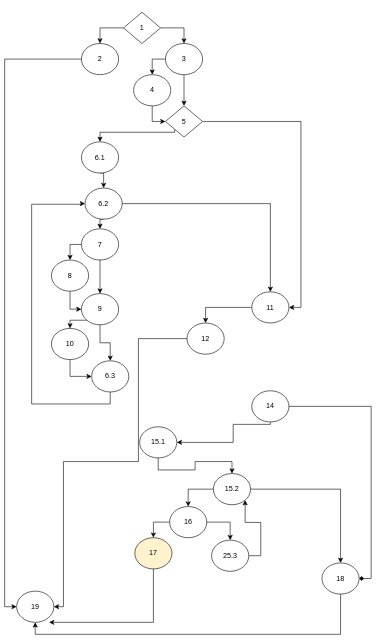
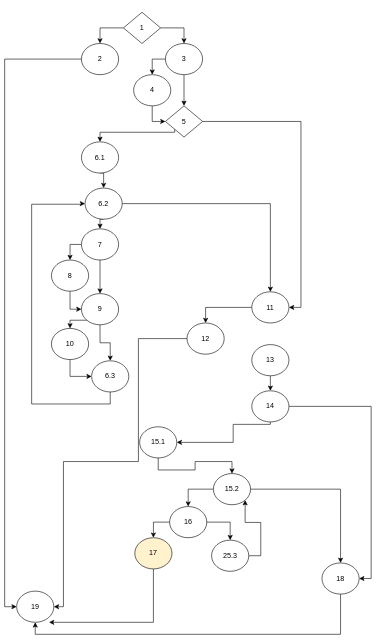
  <mxCell id="0" />
  <mxCell id="1" parent="0" />
  <mxCell id="2" style="edgeStyle=orthogonalEdgeStyle;rounded=0;orthogonalLoop=1;jettySize=auto;html=1;exitX=0;exitY=0.5;exitDx=0;exitDy=0;entryX=0.5;entryY=0;entryDx=0;entryDy=0;" edge="1" parent="1" source="4" target="6"><mxGeometry relative="1" as="geometry" /></mxCell>
  <mxCell id="3" style="edgeStyle=orthogonalEdgeStyle;rounded=0;orthogonalLoop=1;jettySize=auto;html=1;exitX=1;exitY=0.5;exitDx=0;exitDy=0;entryX=0.5;entryY=0;entryDx=0;entryDy=0;" edge="1" parent="1" source="4" target="9"><mxGeometry relative="1" as="geometry" /></mxCell>
  <mxCell id="4" value="1" style="rhombus;whiteSpace=wrap;html=1;" vertex="1" parent="1"><mxGeometry x="198" y="20" width="62" height="52" as="geometry" /></mxCell>
  <mxCell id="5" style="edgeStyle=orthogonalEdgeStyle;rounded=0;orthogonalLoop=1;jettySize=auto;html=1;exitX=0;exitY=0.5;exitDx=0;exitDy=0;entryX=0;entryY=0.5;entryDx=0;entryDy=0;" edge="1" parent="1" source="6" target="10"><mxGeometry relative="1" as="geometry" /></mxCell>
  <mxCell id="6" value="2" style="ellipse;whiteSpace=wrap;html=1;" vertex="1" parent="1"><mxGeometry x="128" y="72" width="62" height="52" as="geometry" /></mxCell>
  <mxCell id="7" style="edgeStyle=orthogonalEdgeStyle;rounded=0;orthogonalLoop=1;jettySize=auto;html=1;exitX=0;exitY=0.5;exitDx=0;exitDy=0;" edge="1" parent="1" source="9" target="12"><mxGeometry relative="1" as="geometry" /></mxCell>
  <mxCell id="8" style="edgeStyle=orthogonalEdgeStyle;rounded=0;orthogonalLoop=1;jettySize=auto;html=1;exitX=0.5;exitY=1;exitDx=0;exitDy=0;" edge="1" parent="1" source="9" target="15"><mxGeometry relative="1" as="geometry" /></mxCell>
  <mxCell id="9" value="3" style="ellipse;whiteSpace=wrap;html=1;" vertex="1" parent="1"><mxGeometry x="268" y="72" width="62" height="52" as="geometry" /></mxCell>
  <mxCell id="10" value="19" style="ellipse;whiteSpace=wrap;html=1;" vertex="1" parent="1"><mxGeometry x="20" y="985" width="62" height="52" as="geometry" /></mxCell>
  <mxCell id="11" style="edgeStyle=orthogonalEdgeStyle;rounded=0;orthogonalLoop=1;jettySize=auto;html=1;exitX=0.5;exitY=1;exitDx=0;exitDy=0;entryX=0;entryY=0.5;entryDx=0;entryDy=0;" edge="1" parent="1" source="12" target="15"><mxGeometry relative="1" as="geometry"><Array as="points"><mxPoint x="246" y="202" /></Array></mxGeometry></mxCell>
  <mxCell id="12" value="4" style="ellipse;whiteSpace=wrap;html=1;" vertex="1" parent="1"><mxGeometry x="215" y="124" width="62" height="52" as="geometry" /></mxCell>
  <mxCell id="13" style="edgeStyle=orthogonalEdgeStyle;rounded=0;orthogonalLoop=1;jettySize=auto;html=1;exitX=1;exitY=0.5;exitDx=0;exitDy=0;entryX=1;entryY=0.5;entryDx=0;entryDy=0;" edge="1" parent="1" source="15" target="19"><mxGeometry relative="1" as="geometry" /></mxCell>
  <mxCell id="14" style="edgeStyle=orthogonalEdgeStyle;rounded=0;orthogonalLoop=1;jettySize=auto;html=1;exitX=0;exitY=1;exitDx=0;exitDy=0;entryX=0.5;entryY=0;entryDx=0;entryDy=0;" edge="1" parent="1" source="15" target="17"><mxGeometry relative="1" as="geometry"><Array as="points"><mxPoint x="159" y="220" /></Array></mxGeometry></mxCell>
  <mxCell id="15" value="5" style="rhombus;whiteSpace=wrap;html=1;" vertex="1" parent="1"><mxGeometry x="268" y="176" width="62" height="52" as="geometry" /></mxCell>
  <mxCell id="16" style="edgeStyle=orthogonalEdgeStyle;rounded=0;orthogonalLoop=1;jettySize=auto;html=1;exitX=0.5;exitY=1;exitDx=0;exitDy=0;entryX=0.5;entryY=0;entryDx=0;entryDy=0;" edge="1" parent="1" source="17" target="22"><mxGeometry relative="1" as="geometry" /></mxCell>
  <mxCell id="17" value="6.1" style="ellipse;whiteSpace=wrap;html=1;" vertex="1" parent="1"><mxGeometry x="128" y="236" width="62" height="52" as="geometry" /></mxCell>
  <mxCell id="18" style="edgeStyle=orthogonalEdgeStyle;rounded=0;orthogonalLoop=1;jettySize=auto;html=1;exitX=0;exitY=0.5;exitDx=0;exitDy=0;entryX=0.5;entryY=0;entryDx=0;entryDy=0;" edge="1" parent="1" source="19" target="36"><mxGeometry relative="1" as="geometry" /></mxCell>
  <mxCell id="19" value="11" style="ellipse;whiteSpace=wrap;html=1;" vertex="1" parent="1"><mxGeometry x="412" y="486" width="62" height="52" as="geometry" /></mxCell>
  <mxCell id="20" style="edgeStyle=orthogonalEdgeStyle;rounded=0;orthogonalLoop=1;jettySize=auto;html=1;exitX=1;exitY=0.5;exitDx=0;exitDy=0;entryX=0.5;entryY=0;entryDx=0;entryDy=0;" edge="1" parent="1" source="22" target="19"><mxGeometry relative="1" as="geometry" /></mxCell>
  <mxCell id="21" style="edgeStyle=orthogonalEdgeStyle;rounded=0;orthogonalLoop=1;jettySize=auto;html=1;exitX=0.5;exitY=1;exitDx=0;exitDy=0;entryX=0.5;entryY=0;entryDx=0;entryDy=0;" edge="1" parent="1" source="22" target="25"><mxGeometry relative="1" as="geometry" /></mxCell>
  <mxCell id="22" value="6.2" style="ellipse;whiteSpace=wrap;html=1;" vertex="1" parent="1"><mxGeometry x="134" y="313" width="62" height="52" as="geometry" /></mxCell>
  <mxCell id="23" style="edgeStyle=orthogonalEdgeStyle;rounded=0;orthogonalLoop=1;jettySize=auto;html=1;exitX=0;exitY=0.5;exitDx=0;exitDy=0;entryX=0.5;entryY=0;entryDx=0;entryDy=0;" edge="1" parent="1" source="25" target="27"><mxGeometry relative="1" as="geometry" /></mxCell>
  <mxCell id="24" style="edgeStyle=orthogonalEdgeStyle;rounded=0;orthogonalLoop=1;jettySize=auto;html=1;exitX=0.5;exitY=1;exitDx=0;exitDy=0;" edge="1" parent="1" source="25" target="30"><mxGeometry relative="1" as="geometry" /></mxCell>
  <mxCell id="25" value="7" style="ellipse;whiteSpace=wrap;html=1;" vertex="1" parent="1"><mxGeometry x="128" y="381" width="62" height="52" as="geometry" /></mxCell>
  <mxCell id="26" style="edgeStyle=orthogonalEdgeStyle;rounded=0;orthogonalLoop=1;jettySize=auto;html=1;exitX=0.5;exitY=1;exitDx=0;exitDy=0;entryX=0;entryY=0.5;entryDx=0;entryDy=0;" edge="1" parent="1" source="27" target="30"><mxGeometry relative="1" as="geometry"><Array as="points"><mxPoint x="109" y="515" /></Array></mxGeometry></mxCell>
  <mxCell id="27" value="8" style="ellipse;whiteSpace=wrap;html=1;" vertex="1" parent="1"><mxGeometry x="78" y="433" width="62" height="52" as="geometry" /></mxCell>
  <mxCell id="28" style="edgeStyle=orthogonalEdgeStyle;rounded=0;orthogonalLoop=1;jettySize=auto;html=1;exitX=0;exitY=1;exitDx=0;exitDy=0;entryX=0.5;entryY=0;entryDx=0;entryDy=0;" edge="1" parent="1" source="30" target="32"><mxGeometry relative="1" as="geometry" /></mxCell>
  <mxCell id="29" style="edgeStyle=orthogonalEdgeStyle;rounded=0;orthogonalLoop=1;jettySize=auto;html=1;exitX=0.5;exitY=1;exitDx=0;exitDy=0;entryX=0.5;entryY=0;entryDx=0;entryDy=0;" edge="1" parent="1" source="30" target="34"><mxGeometry relative="1" as="geometry" /></mxCell>
  <mxCell id="30" value="9" style="ellipse;whiteSpace=wrap;html=1;" vertex="1" parent="1"><mxGeometry x="128" y="489" width="62" height="52" as="geometry" /></mxCell>
  <mxCell id="31" style="edgeStyle=orthogonalEdgeStyle;rounded=0;orthogonalLoop=1;jettySize=auto;html=1;exitX=0.5;exitY=1;exitDx=0;exitDy=0;entryX=0;entryY=0.5;entryDx=0;entryDy=0;" edge="1" parent="1" source="32" target="34"><mxGeometry relative="1" as="geometry"><Array as="points"><mxPoint x="109" y="627" /><mxPoint x="136" y="627" /></Array></mxGeometry></mxCell>
  <mxCell id="32" value="10" style="ellipse;whiteSpace=wrap;html=1;" vertex="1" parent="1"><mxGeometry x="78" y="547" width="62" height="52" as="geometry" /></mxCell>
  <mxCell id="33" style="edgeStyle=orthogonalEdgeStyle;rounded=0;orthogonalLoop=1;jettySize=auto;html=1;exitX=0.5;exitY=1;exitDx=0;exitDy=0;entryX=0;entryY=0.5;entryDx=0;entryDy=0;" edge="1" parent="1" source="34" target="22"><mxGeometry relative="1" as="geometry"><Array as="points"><mxPoint x="176" y="673" /><mxPoint x="45" y="673" /><mxPoint x="45" y="340" /><mxPoint x="128" y="340" /></Array></mxGeometry></mxCell>
  <mxCell id="34" value="6.3" style="ellipse;whiteSpace=wrap;html=1;" vertex="1" parent="1"><mxGeometry x="145" y="601" width="62" height="52" as="geometry" /></mxCell>
  <mxCell id="35" style="edgeStyle=orthogonalEdgeStyle;rounded=0;orthogonalLoop=1;jettySize=auto;html=1;exitX=0;exitY=0.5;exitDx=0;exitDy=0;entryX=1;entryY=0.5;entryDx=0;entryDy=0;" edge="1" parent="1" source="36" target="10"><mxGeometry relative="1" as="geometry"><Array as="points"><mxPoint x="223" y="564" /><mxPoint x="223" y="769" /><mxPoint x="98" y="769" /><mxPoint x="98" y="1011" /></Array></mxGeometry></mxCell>
  <mxCell id="36" value="12" style="ellipse;whiteSpace=wrap;html=1;" vertex="1" parent="1"><mxGeometry x="304" y="538" width="62" height="52" as="geometry" /></mxCell>
+ <mxCell id="37" style="edgeStyle=orthogonalEdgeStyle;rounded=0;orthogonalLoop=1;jettySize=auto;html=1;exitX=0.5;exitY=1;exitDx=0;exitDy=0;entryX=0.5;entryY=0;entryDx=0;entryDy=0;" edge="1" parent="1" source="38" target="41"><mxGeometry relative="1" as="geometry" /></mxCell>
+ <mxCell id="38" value="13" style="ellipse;whiteSpace=wrap;html=1;" vertex="1" parent="1"><mxGeometry x="412" y="574" width="62" height="52" as="geometry" /></mxCell>
  <mxCell id="39" style="edgeStyle=orthogonalEdgeStyle;rounded=0;orthogonalLoop=1;jettySize=auto;html=1;exitX=0.5;exitY=1;exitDx=0;exitDy=0;" edge="1" parent="1" source="41" target="43"><mxGeometry relative="1" as="geometry"><Array as="points"><mxPoint x="443" y="707" /><mxPoint x="381" y="707" /></Array></mxGeometry></mxCell>
- <mxCell id="40" style="edgeStyle=orthogonalEdgeStyle;rounded=0;orthogonalLoop=1;jettySize=auto;html=1;exitX=1;exitY=0.5;exitDx=0;exitDy=0;entryX=1;entryY=0.5;entryDx=0;entryDy=0;endArrow=diamond;" edge="1" parent="1" source="41" target="51"><mxGeometry relative="1" as="geometry" /></mxCell>
+ <mxCell id="40" style="edgeStyle=orthogonalEdgeStyle;rounded=0;orthogonalLoop=1;jettySize=auto;html=1;exitX=1;exitY=0.5;exitDx=0;exitDy=0;entryX=1;entryY=0.5;entryDx=0;entryDy=0;" edge="1" parent="1" source="41" target="51"><mxGeometry relative="1" as="geometry" /></mxCell>
  <mxCell id="41" value="14" style="ellipse;whiteSpace=wrap;html=1;" vertex="1" parent="1"><mxGeometry x="412" y="651" width="62" height="52" as="geometry" /></mxCell>
  <mxCell id="42" style="edgeStyle=orthogonalEdgeStyle;rounded=0;orthogonalLoop=1;jettySize=auto;html=1;exitX=0.5;exitY=1;exitDx=0;exitDy=0;entryX=0.5;entryY=0;entryDx=0;entryDy=0;" edge="1" parent="1" source="43" target="46"><mxGeometry relative="1" as="geometry" /></mxCell>
  <mxCell id="43" value="15.1" style="ellipse;whiteSpace=wrap;html=1;" vertex="1" parent="1"><mxGeometry x="225" y="711" width="62" height="52" as="geometry" /></mxCell>
  <mxCell id="44" style="edgeStyle=orthogonalEdgeStyle;rounded=0;orthogonalLoop=1;jettySize=auto;html=1;exitX=0;exitY=0.5;exitDx=0;exitDy=0;entryX=0.5;entryY=0;entryDx=0;entryDy=0;" edge="1" parent="1" source="46" target="49"><mxGeometry relative="1" as="geometry" /></mxCell>
  <mxCell id="45" style="edgeStyle=orthogonalEdgeStyle;rounded=0;orthogonalLoop=1;jettySize=auto;html=1;exitX=1;exitY=0.5;exitDx=0;exitDy=0;entryX=0.5;entryY=0;entryDx=0;entryDy=0;" edge="1" parent="1" source="46" target="51"><mxGeometry relative="1" as="geometry" /></mxCell>
  <mxCell id="46" value="15.2" style="ellipse;whiteSpace=wrap;html=1;" vertex="1" parent="1"><mxGeometry x="348" y="789" width="62" height="52" as="geometry" /></mxCell>
  <mxCell id="47" style="edgeStyle=orthogonalEdgeStyle;rounded=0;orthogonalLoop=1;jettySize=auto;html=1;exitX=0;exitY=0.5;exitDx=0;exitDy=0;entryX=0.5;entryY=0;entryDx=0;entryDy=0;" edge="1" parent="1" source="49" target="53"><mxGeometry relative="1" as="geometry" /></mxCell>
  <mxCell id="48" style="edgeStyle=orthogonalEdgeStyle;rounded=0;orthogonalLoop=1;jettySize=auto;html=1;exitX=1;exitY=0.5;exitDx=0;exitDy=0;entryX=0.5;entryY=0;entryDx=0;entryDy=0;" edge="1" parent="1" source="49" target="55"><mxGeometry relative="1" as="geometry" /></mxCell>
  <mxCell id="49" value="16" style="ellipse;whiteSpace=wrap;html=1;" vertex="1" parent="1"><mxGeometry x="275" y="844" width="62" height="52" as="geometry" /></mxCell>
  <mxCell id="50" style="edgeStyle=orthogonalEdgeStyle;rounded=0;orthogonalLoop=1;jettySize=auto;html=1;exitX=0.5;exitY=1;exitDx=0;exitDy=0;entryX=0.5;entryY=1;entryDx=0;entryDy=0;" edge="1" parent="1" source="51" target="10"><mxGeometry relative="1" as="geometry" /></mxCell>
  <mxCell id="51" value="18" style="ellipse;whiteSpace=wrap;html=1;" vertex="1" parent="1"><mxGeometry x="529" y="938" width="62" height="52" as="geometry" /></mxCell>
  <mxCell id="52" style="edgeStyle=orthogonalEdgeStyle;rounded=0;orthogonalLoop=1;jettySize=auto;html=1;exitX=0.5;exitY=1;exitDx=0;exitDy=0;entryX=0.871;entryY=1;entryDx=0;entryDy=0;entryPerimeter=0;" edge="1" parent="1" source="53" target="10"><mxGeometry relative="1" as="geometry"><Array as="points"><mxPoint x="248" y="1037" /></Array></mxGeometry></mxCell>
  <mxCell id="53" value="17" style="ellipse;whiteSpace=wrap;html=1;fillColor=#fff2cc;" vertex="1" parent="1"><mxGeometry x="217" y="896" width="62" height="52" as="geometry" /></mxCell>
  <mxCell id="54" style="edgeStyle=orthogonalEdgeStyle;rounded=0;orthogonalLoop=1;jettySize=auto;html=1;exitX=1;exitY=0.5;exitDx=0;exitDy=0;entryX=1;entryY=1;entryDx=0;entryDy=0;" edge="1" parent="1" source="55" target="46"><mxGeometry relative="1" as="geometry" /></mxCell>
  <mxCell id="55" value="25.3" style="ellipse;whiteSpace=wrap;html=1;" vertex="1" parent="1"><mxGeometry x="345" y="900" width="62" height="52" as="geometry" /></mxCell>
